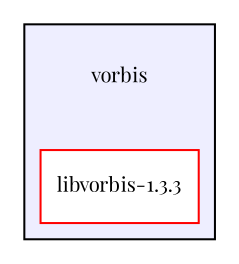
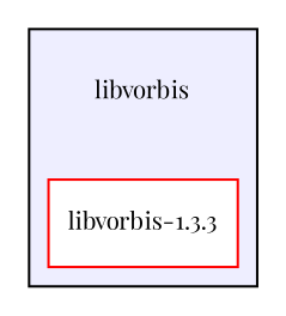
  digraph {
    compound=true
    rankdir=LR
    fontname="Playfair Display"
    node [fontname="Playfair Display" fontsize=10]
-   n1 [label=vorbis shape=plaintext]
+   n1 [label=libvorbis shape=plaintext]
    n2 [color=red fillcolor=white label="libvorbis-1.3.3" shape=box style=filled]
    subgraph cluster_1 {
      bgcolor="#eeeeff"
      pencolor=black
      n1
      n2
    }
  }
